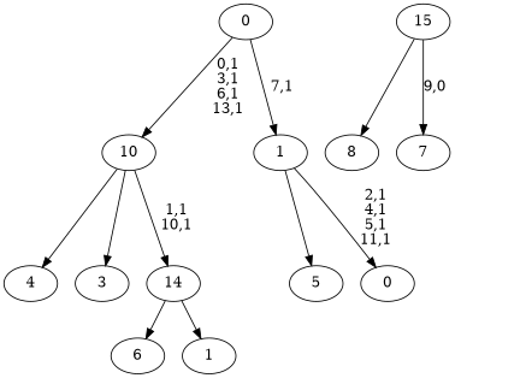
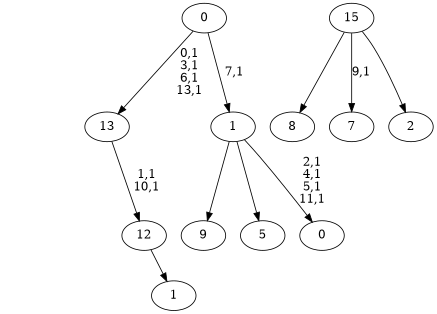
  digraph {
+   n1 [label=9]
    n2 [label=8]
    n3 [label=7]
-   n4 [label=6]
    n5 [label=5]
-   n6 [label=4]
-   n7 [label=3]
+   n8 [label=2]
    15
    n10 [label=1]
-   12 [label=14]
-   10
+   12
+   10 [label=13]
    n13 [label=0]
    1
    0
    15 -> n2
-   15 -> n3 [label="9,0"]
-   12 -> n4
+   15 -> n3 [label="9,1"]
+   15 -> n8
    12 -> n10
-   10 -> n6
-   10 -> n7
    10 -> 12 [label="1,1\n10,1"]
+   1 -> n1
    1 -> n5
    1 -> n13 [label="2,1\n4,1\n5,1\n11,1"]
    0 -> 10 [label="0,1\n3,1\n6,1\n13,1"]
    0 -> 1 [label="7,1"]
  }
